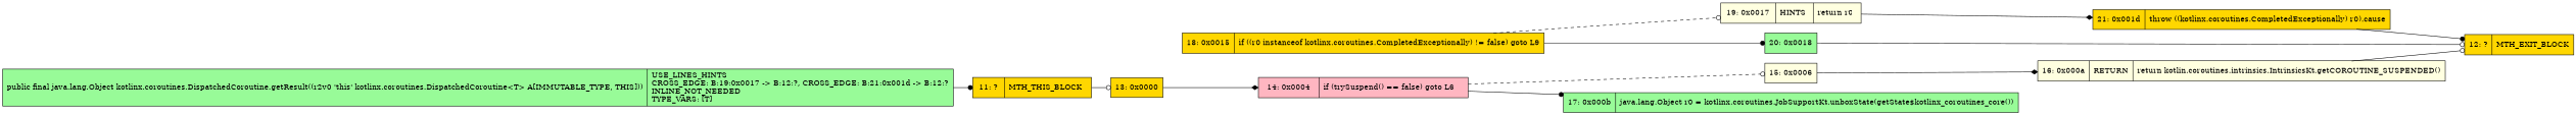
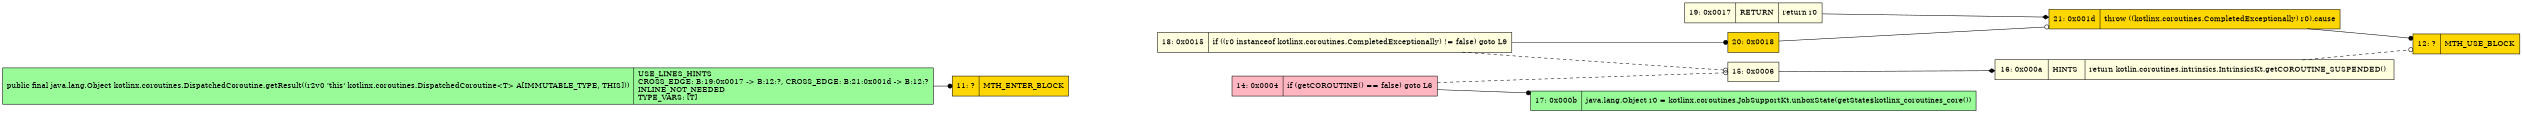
  digraph {
    rankdir=LR
    node [fillcolor=gold shape=record style=filled]
    edge [arrowhead=odot]
-   n1 [label="{11\:\ ?|MTH_THIS_BLOCK\l}"]
-   n2 [label="{13\:\ 0x0000}"]
-   n3 [fillcolor=lightpink label="{14\:\ 0x0004|if (trySuspend() == false) goto L6\l}"]
+   n1 [label="{11\:\ ?|MTH_ENTER_BLOCK\l}"]
+   n3 [fillcolor=lightpink label="{14\:\ 0x0004|if (getCOROUTINE() == false) goto L6\l}"]
    n4 [fillcolor=lightyellow label="{15\:\ 0x0006}"]
    n5 [fillcolor=palegreen label="{17\:\ 0x000b|java.lang.Object r0 = kotlinx.coroutines.JobSupportKt.unboxState(getState$kotlinx_coroutines_core())\l}"]
-   n6 [fillcolor=lightyellow label="{16\:\ 0x000a|RETURN\l|return kotlin.coroutines.intrinsics.IntrinsicsKt.getCOROUTINE_SUSPENDED()\l}"]
-   n7 [label="{12\:\ ?|MTH_EXIT_BLOCK\l}"]
-   n8 [label="{18\:\ 0x0015|if ((r0 instanceof kotlinx.coroutines.CompletedExceptionally) != false) goto L9\l}"]
-   n9 [fillcolor=lightyellow label="{19\:\ 0x0017|HINTS\l|return r0\l}"]
-   n10 [fillcolor=palegreen label="{20\:\ 0x0018}"]
+   n6 [fillcolor=lightyellow label="{16\:\ 0x000a|HINTS\l|return kotlin.coroutines.intrinsics.IntrinsicsKt.getCOROUTINE_SUSPENDED()\l}"]
+   n7 [label="{12\:\ ?|MTH_USE_BLOCK\l}"]
+   n8 [fillcolor=lightyellow label="{18\:\ 0x0015|if ((r0 instanceof kotlinx.coroutines.CompletedExceptionally) != false) goto L9\l}"]
+   n9 [fillcolor=lightyellow label="{19\:\ 0x0017|RETURN\l|return r0\l}"]
+   n10 [label="{20\:\ 0x0018}"]
    n11 [label="{21\:\ 0x001d|throw ((kotlinx.coroutines.CompletedExceptionally) r0).cause\l}"]
    n12 [fillcolor=palegreen label="{public final java.lang.Object kotlinx.coroutines.DispatchedCoroutine.getResult((r2v0 'this' kotlinx.coroutines.DispatchedCoroutine\<T\> A[IMMUTABLE_TYPE, THIS]))  | USE_LINES_HINTS\lCROSS_EDGE: B:19:0x0017 \-\> B:12:?, CROSS_EDGE: B:21:0x001d \-\> B:12:?\lINLINE_NOT_NEEDED\lTYPE_VARS: [T]\l}"]
-   n1 -> n2
-   n2 -> n3 [arrowhead=diamond]
    n3 -> n4 [style=dashed]
    n3 -> n5 [arrowhead=dot]
    n4 -> n6 [arrowhead=diamond]
-   n6 -> n7
-   n8 -> n9 [style=dashed]
+   n6 -> n7 [style=dashed]
+   n8 -> n4 [style=dashed]
    n8 -> n10 [arrowhead=dot]
    n9 -> n11 [arrowhead=diamond]
-   n10 -> n7
+   n10 -> n11
    n11 -> n7 [arrowhead=dot]
    n12 -> n1 [arrowhead=dot]
  }
